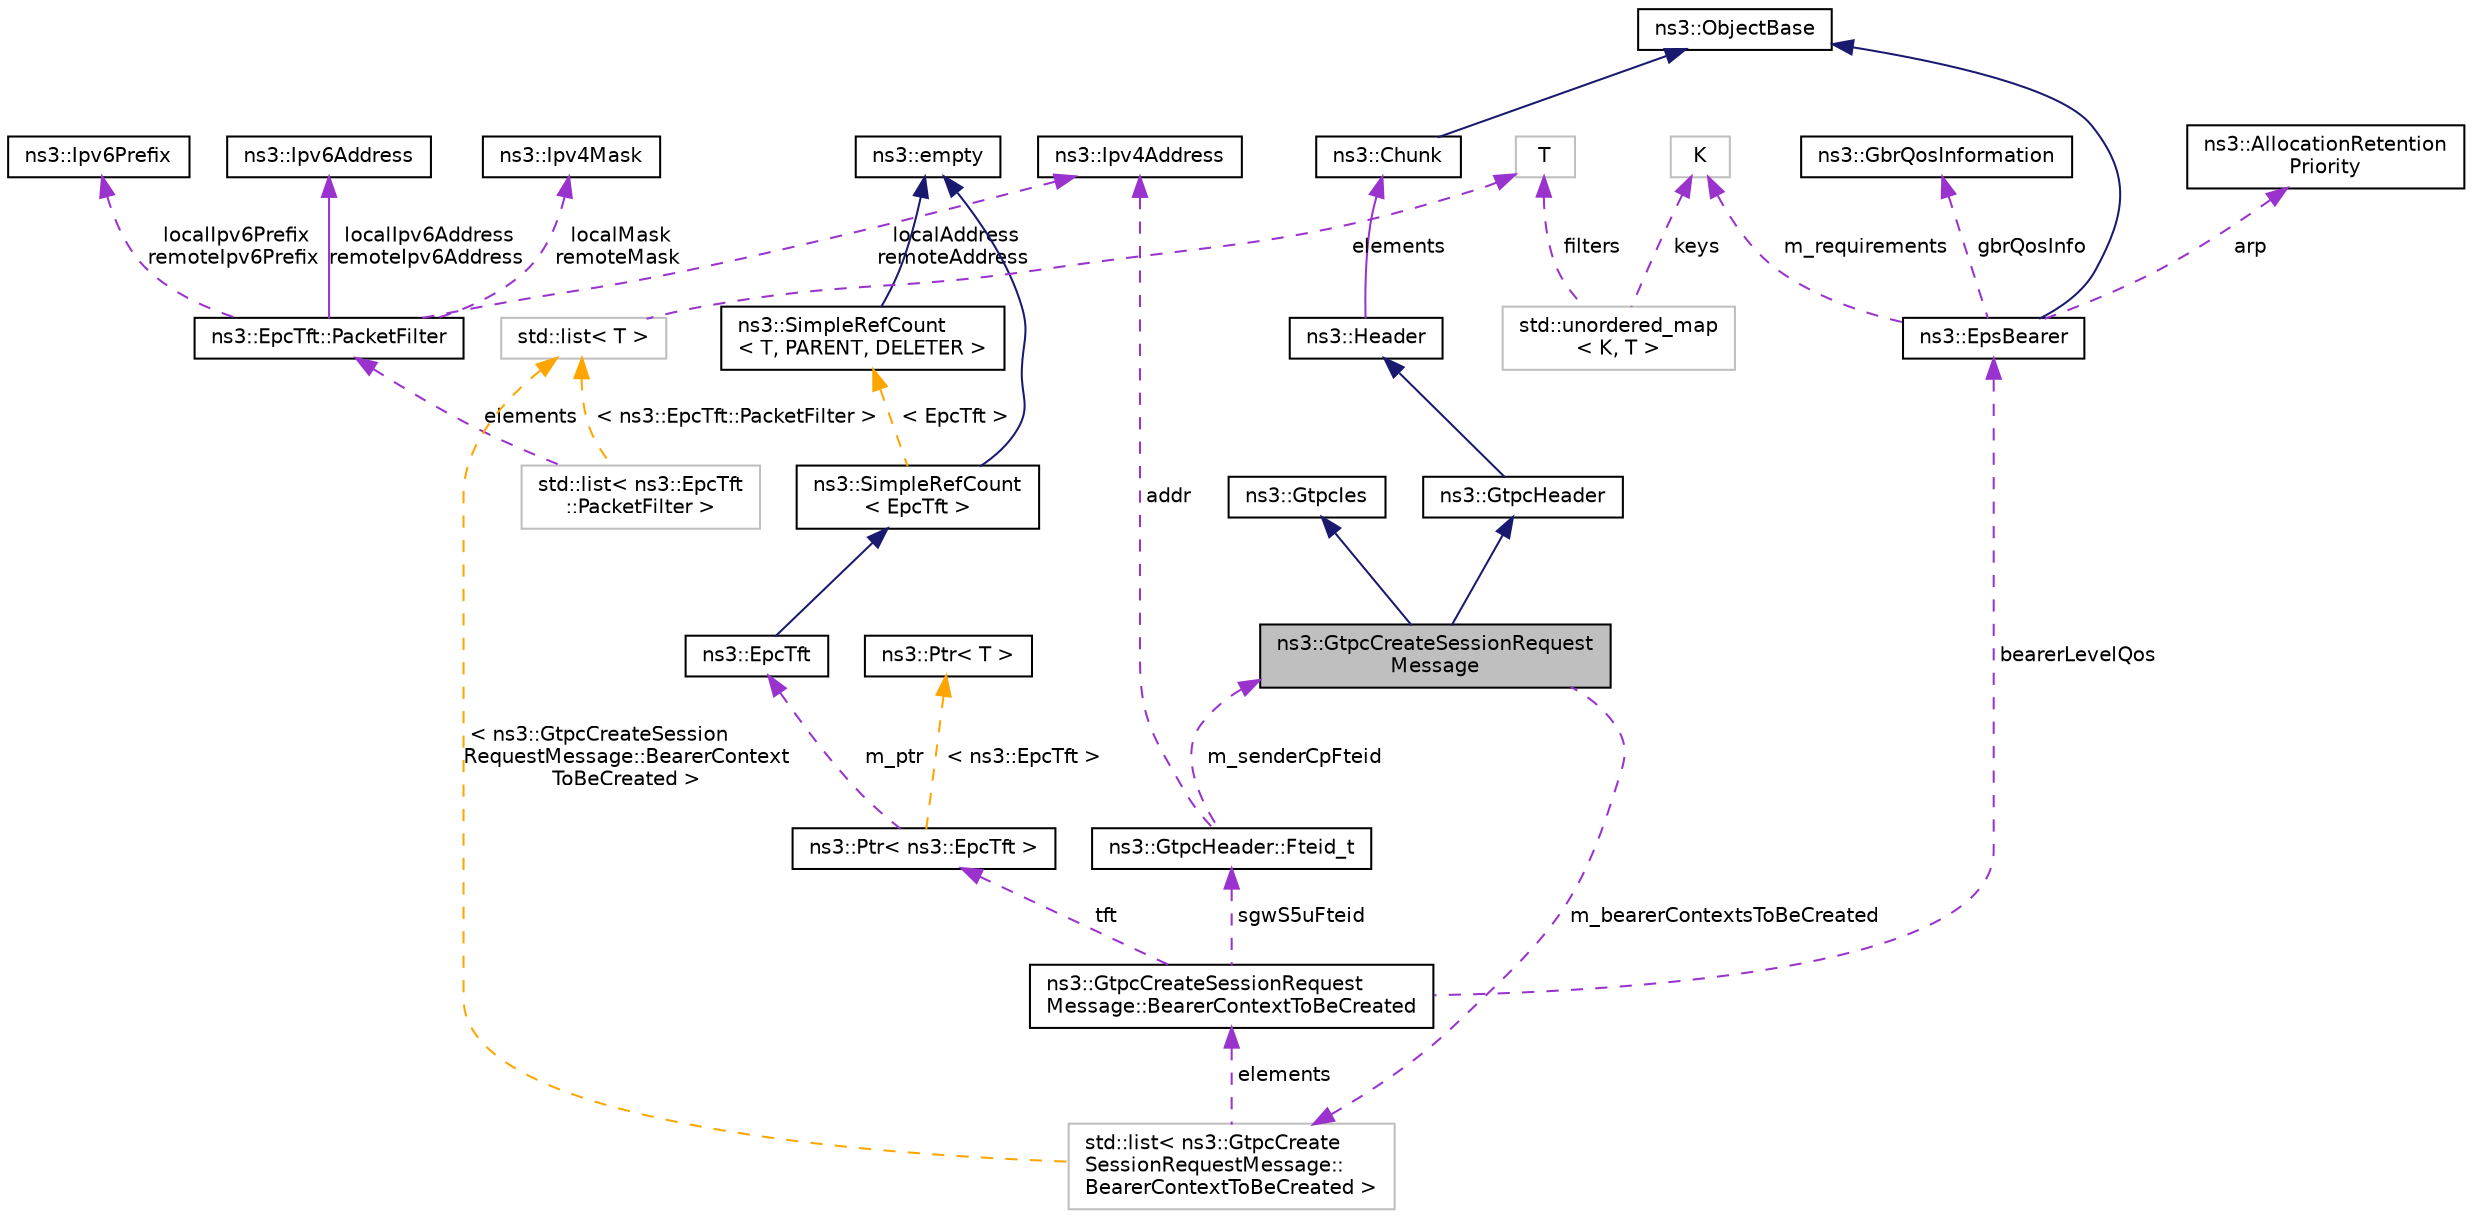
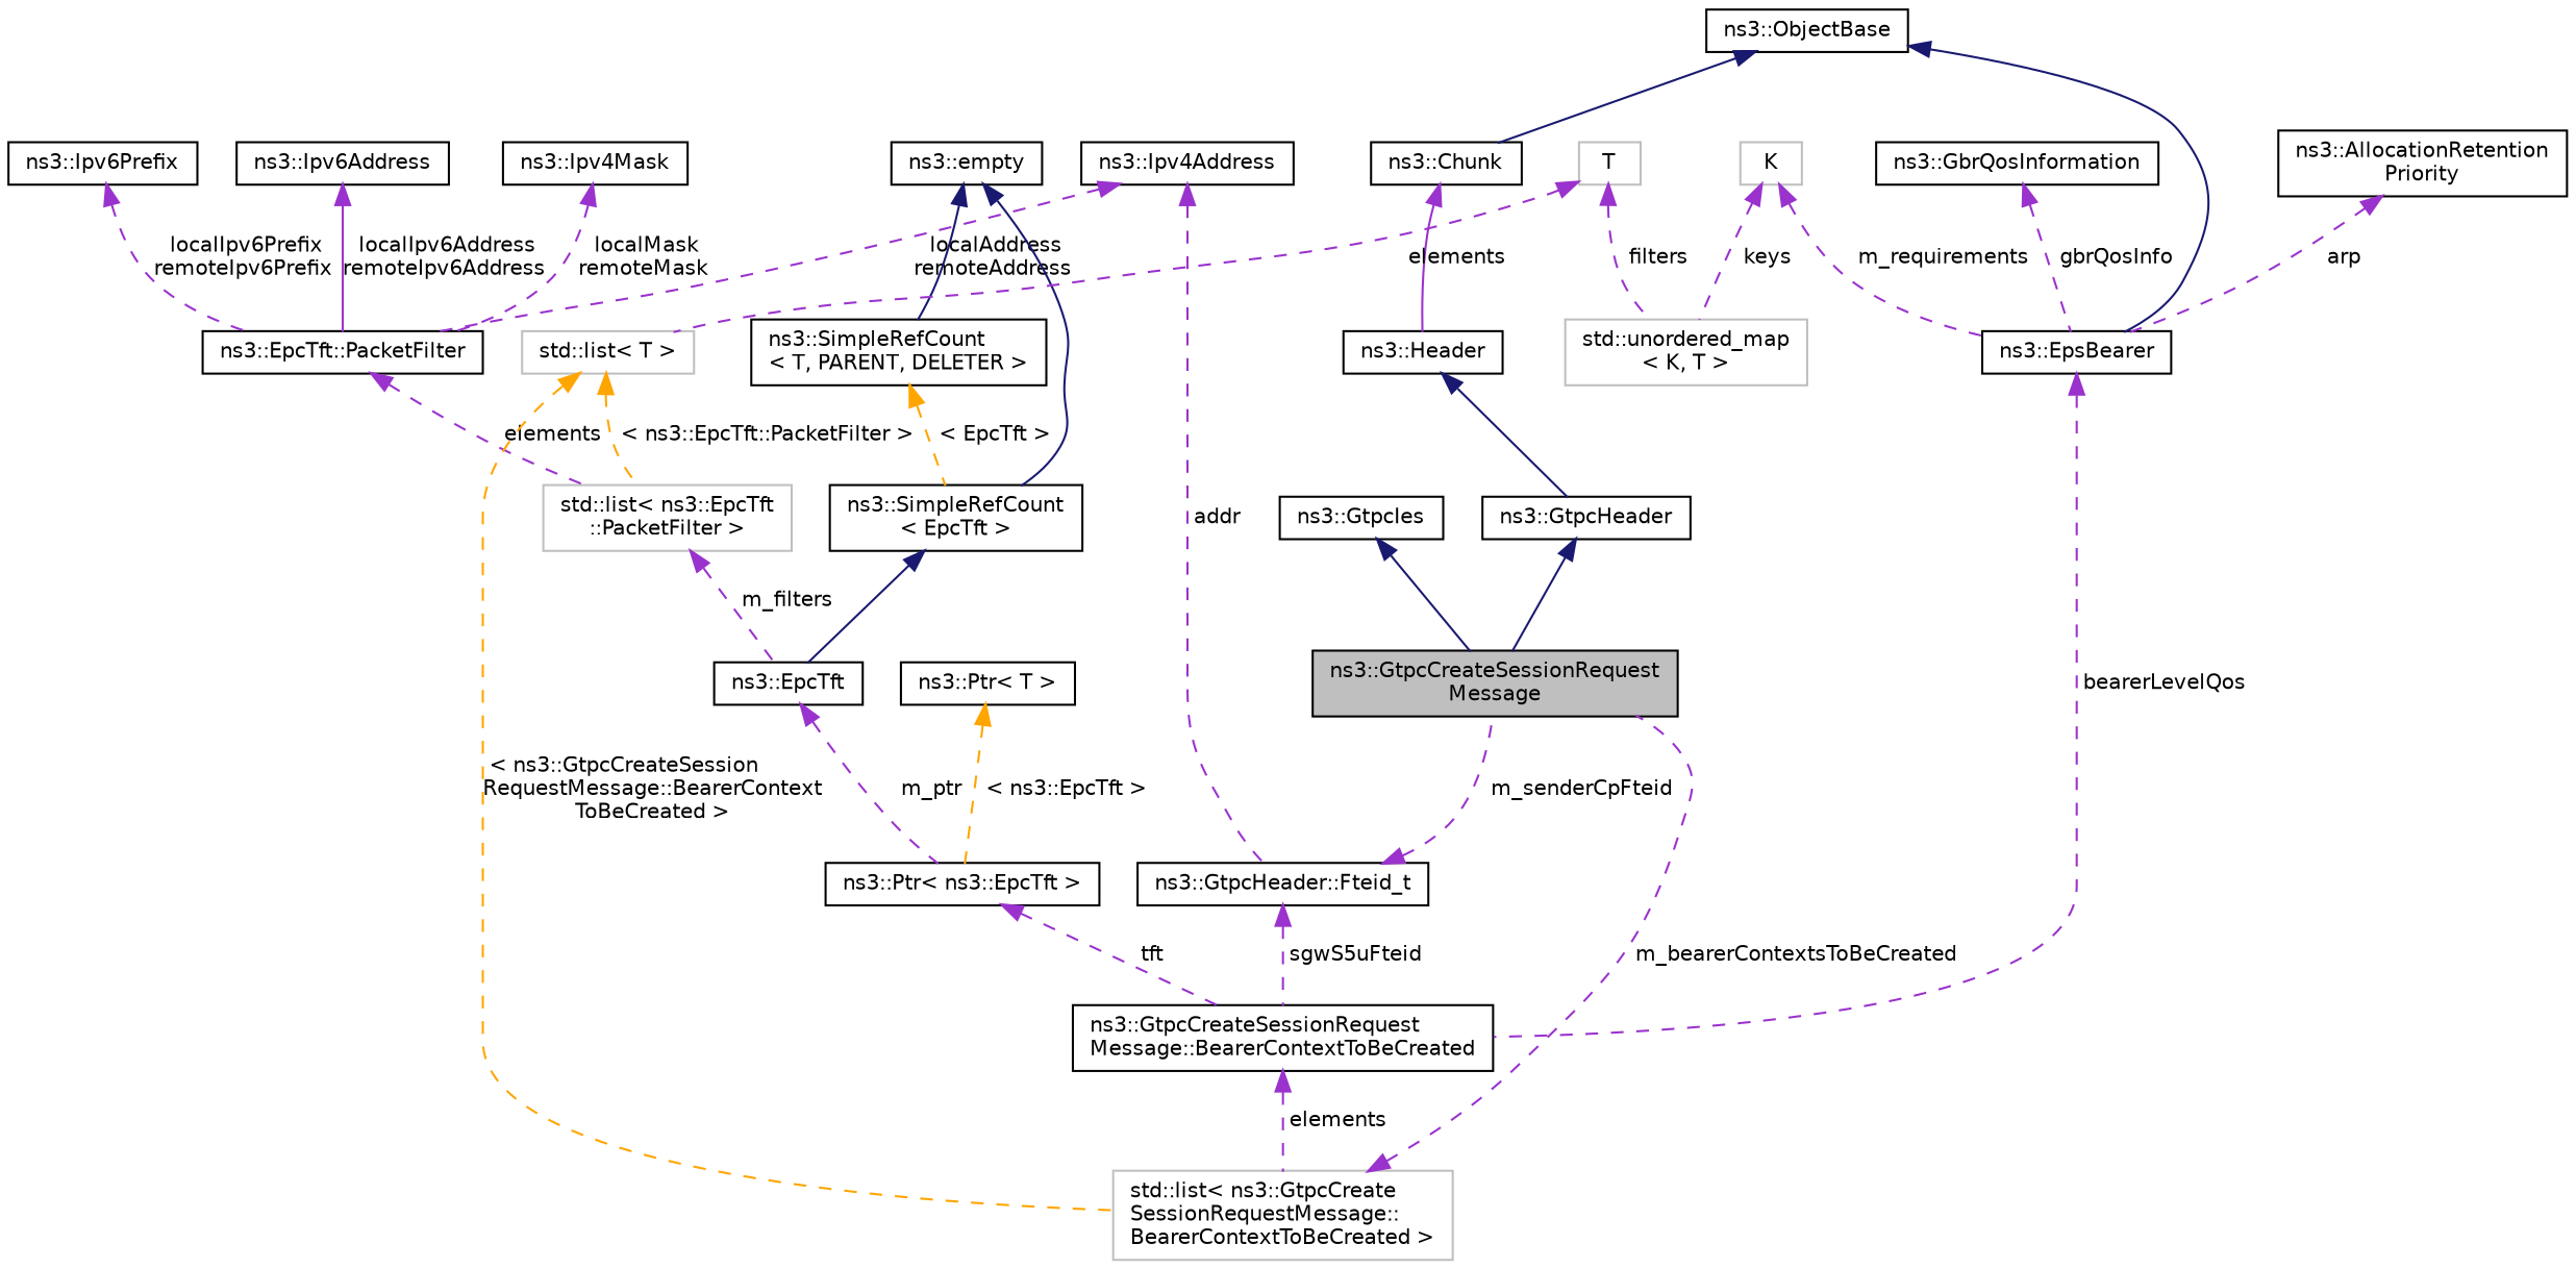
  digraph {
    rankdir=TB
    node [color=black fillcolor=white fontname=Helvetica fontsize=10 shape=record style=filled]
    edge [color=darkorchid3 dir=back fontname=Helvetica fontsize=10 labelfontname=Helvetica labelfontsize=10 style=dashed]
    n1 [fillcolor=grey75 fontcolor=black height=0.2 label="ns3::GtpcCreateSessionRequest\lMessage" width=0.4]
    n2 [height=0.2 label="ns3::GtpcHeader" width=0.4]
    n3 [height=0.2 label="ns3::Header" width=0.4]
    n4 [height=0.2 label="ns3::Chunk" width=0.4]
    n5 [height=0.2 label="ns3::ObjectBase" width=0.4]
    n6 [height=0.2 label="ns3::EpsBearer" width=0.4]
    n7 [height=0.2 label="ns3::GtpcCreateSessionRequest\lMessage::BearerContextToBeCreated" width=0.4]
    n8 [height=0.2 label="ns3::GtpcIes" width=0.4]
    n9 [height=0.2 label="ns3::GtpcHeader::Fteid_t" width=0.4]
    n10 [color=grey75 height=0.2 label="std::list\< ns3::GtpcCreate\lSessionRequestMessage::\lBearerContextToBeCreated \>" width=0.4]
    n11 [height=0.2 label="ns3::Ipv4Address" width=0.4]
    n12 [height=0.2 label="ns3::EpcTft::PacketFilter" width=0.4]
    n13 [color=grey75 height=0.2 label="std::list\< ns3::EpcTft\l::PacketFilter \>" width=0.4]
    n14 [height=0.2 label="ns3::Ptr\< ns3::EpcTft \>" width=0.4]
    n15 [height=0.2 label="ns3::EpcTft" width=0.4]
    n16 [height=0.2 label="ns3::SimpleRefCount\l\< EpcTft \>" width=0.4]
    n17 [height=0.2 label="ns3::empty" width=0.4]
    n18 [height=0.2 label="ns3::SimpleRefCount\l\< T, PARENT, DELETER \>" width=0.4]
    n19 [height=0.2 label="ns3::Ipv6Prefix" width=0.4]
    n20 [height=0.2 label="ns3::Ipv6Address" width=0.4]
    n21 [height=0.2 label="ns3::Ipv4Mask" width=0.4]
    n22 [color=grey75 height=0.2 label="std::list\< T \>" width=0.4]
    n23 [color=grey75 height=0.2 label=T width=0.4]
    n24 [color=grey75 height=0.2 label="std::unordered_map\l\< K, T \>" width=0.4]
    n25 [height=0.2 label="ns3::Ptr\< T \>" width=0.4]
    n26 [height=0.2 label="ns3::AllocationRetention\lPriority" width=0.4]
    n27 [height=0.2 label="ns3::GbrQosInformation" width=0.4]
    n28 [color=grey75 height=0.2 label=K width=0.4]
    n2 -> n1 [color=midnightblue style=solid]
    n3 -> n2 [color=midnightblue style=solid]
    n4 -> n3 [style=solid]
    n5 -> n4 [color=midnightblue style=solid]
    n5 -> n6 [color=midnightblue style=solid]
    n6 -> n7 [label=" bearerLevelQos"]
    n7 -> n10 [label=" elements"]
    n8 -> n1 [color=midnightblue style=solid]
-   n1 -> n9 [label=" m_senderCpFteid"]
+   n9 -> n1 [label=" m_senderCpFteid"]
    n9 -> n7 [label=" sgwS5uFteid"]
    n10 -> n1 [label=" m_bearerContextsToBeCreated"]
    n11 -> n9 [label=" addr"]
    n11 -> n12 [label=" localAddress\nremoteAddress"]
    n12 -> n13 [label=" elements"]
+   n13 -> n15 [label=" m_filters"]
    n14 -> n7 [label=" tft"]
    n15 -> n14 [label=" m_ptr"]
    n16 -> n15 [color=midnightblue style=solid]
    n17 -> n16 [color=midnightblue style=solid]
    n17 -> n18 [color=midnightblue style=solid]
    n18 -> n16 [color=orange label=" \< EpcTft \>"]
    n19 -> n12 [label=" localIpv6Prefix\nremoteIpv6Prefix"]
    n20 -> n12 [label=" localIpv6Address\nremoteIpv6Address" style=solid]
    n21 -> n12 [label=" localMask\nremoteMask"]
    n22 -> n10 [color=orange label=" \< ns3::GtpcCreateSession\lRequestMessage::BearerContext\lToBeCreated \>"]
    n22 -> n13 [color=orange label=" \< ns3::EpcTft::PacketFilter \>"]
    n23 -> n22 [label=" elements"]
    n23 -> n24 [label=" filters"]
    n25 -> n14 [color=orange label=" \< ns3::EpcTft \>"]
    n26 -> n6 [label=" arp"]
    n27 -> n6 [label=" gbrQosInfo"]
    n28 -> n6 [label=" m_requirements"]
    n28 -> n24 [label=" keys"]
  }
